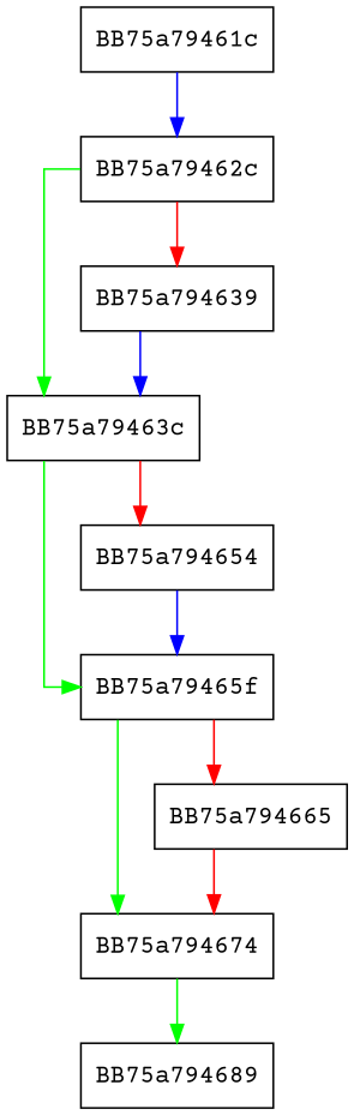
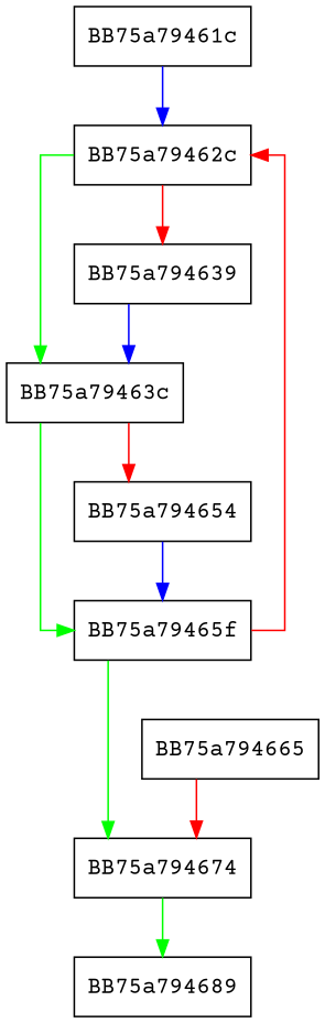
  digraph {
    fontname="Courier Prime"
    splines=ortho
    node [fontname="Courier Prime" shape=box]
    edge [color=green fontname="Courier Prime"]
    BB75a79462c
    BB75a79463c
    BB75a794639
    BB75a79461c
    BB75a79465f
    BB75a794654
    BB75a794674
    BB75a794665
    BB75a794689
    BB75a79462c -> BB75a79463c
    BB75a79462c -> BB75a794639 [color=red]
    BB75a79463c -> BB75a79465f
    BB75a79463c -> BB75a794654 [color=red]
    BB75a794639 -> BB75a79463c [color=blue]
    BB75a79461c -> BB75a79462c [color=blue]
    BB75a79465f -> BB75a794674
-   BB75a79465f -> BB75a794665 [color=red]
+   BB75a79465f -> BB75a79462c [color=red]
    BB75a794654 -> BB75a79465f [color=blue]
    BB75a794674 -> BB75a794689
    BB75a794665 -> BB75a794674 [color=red]
  }
